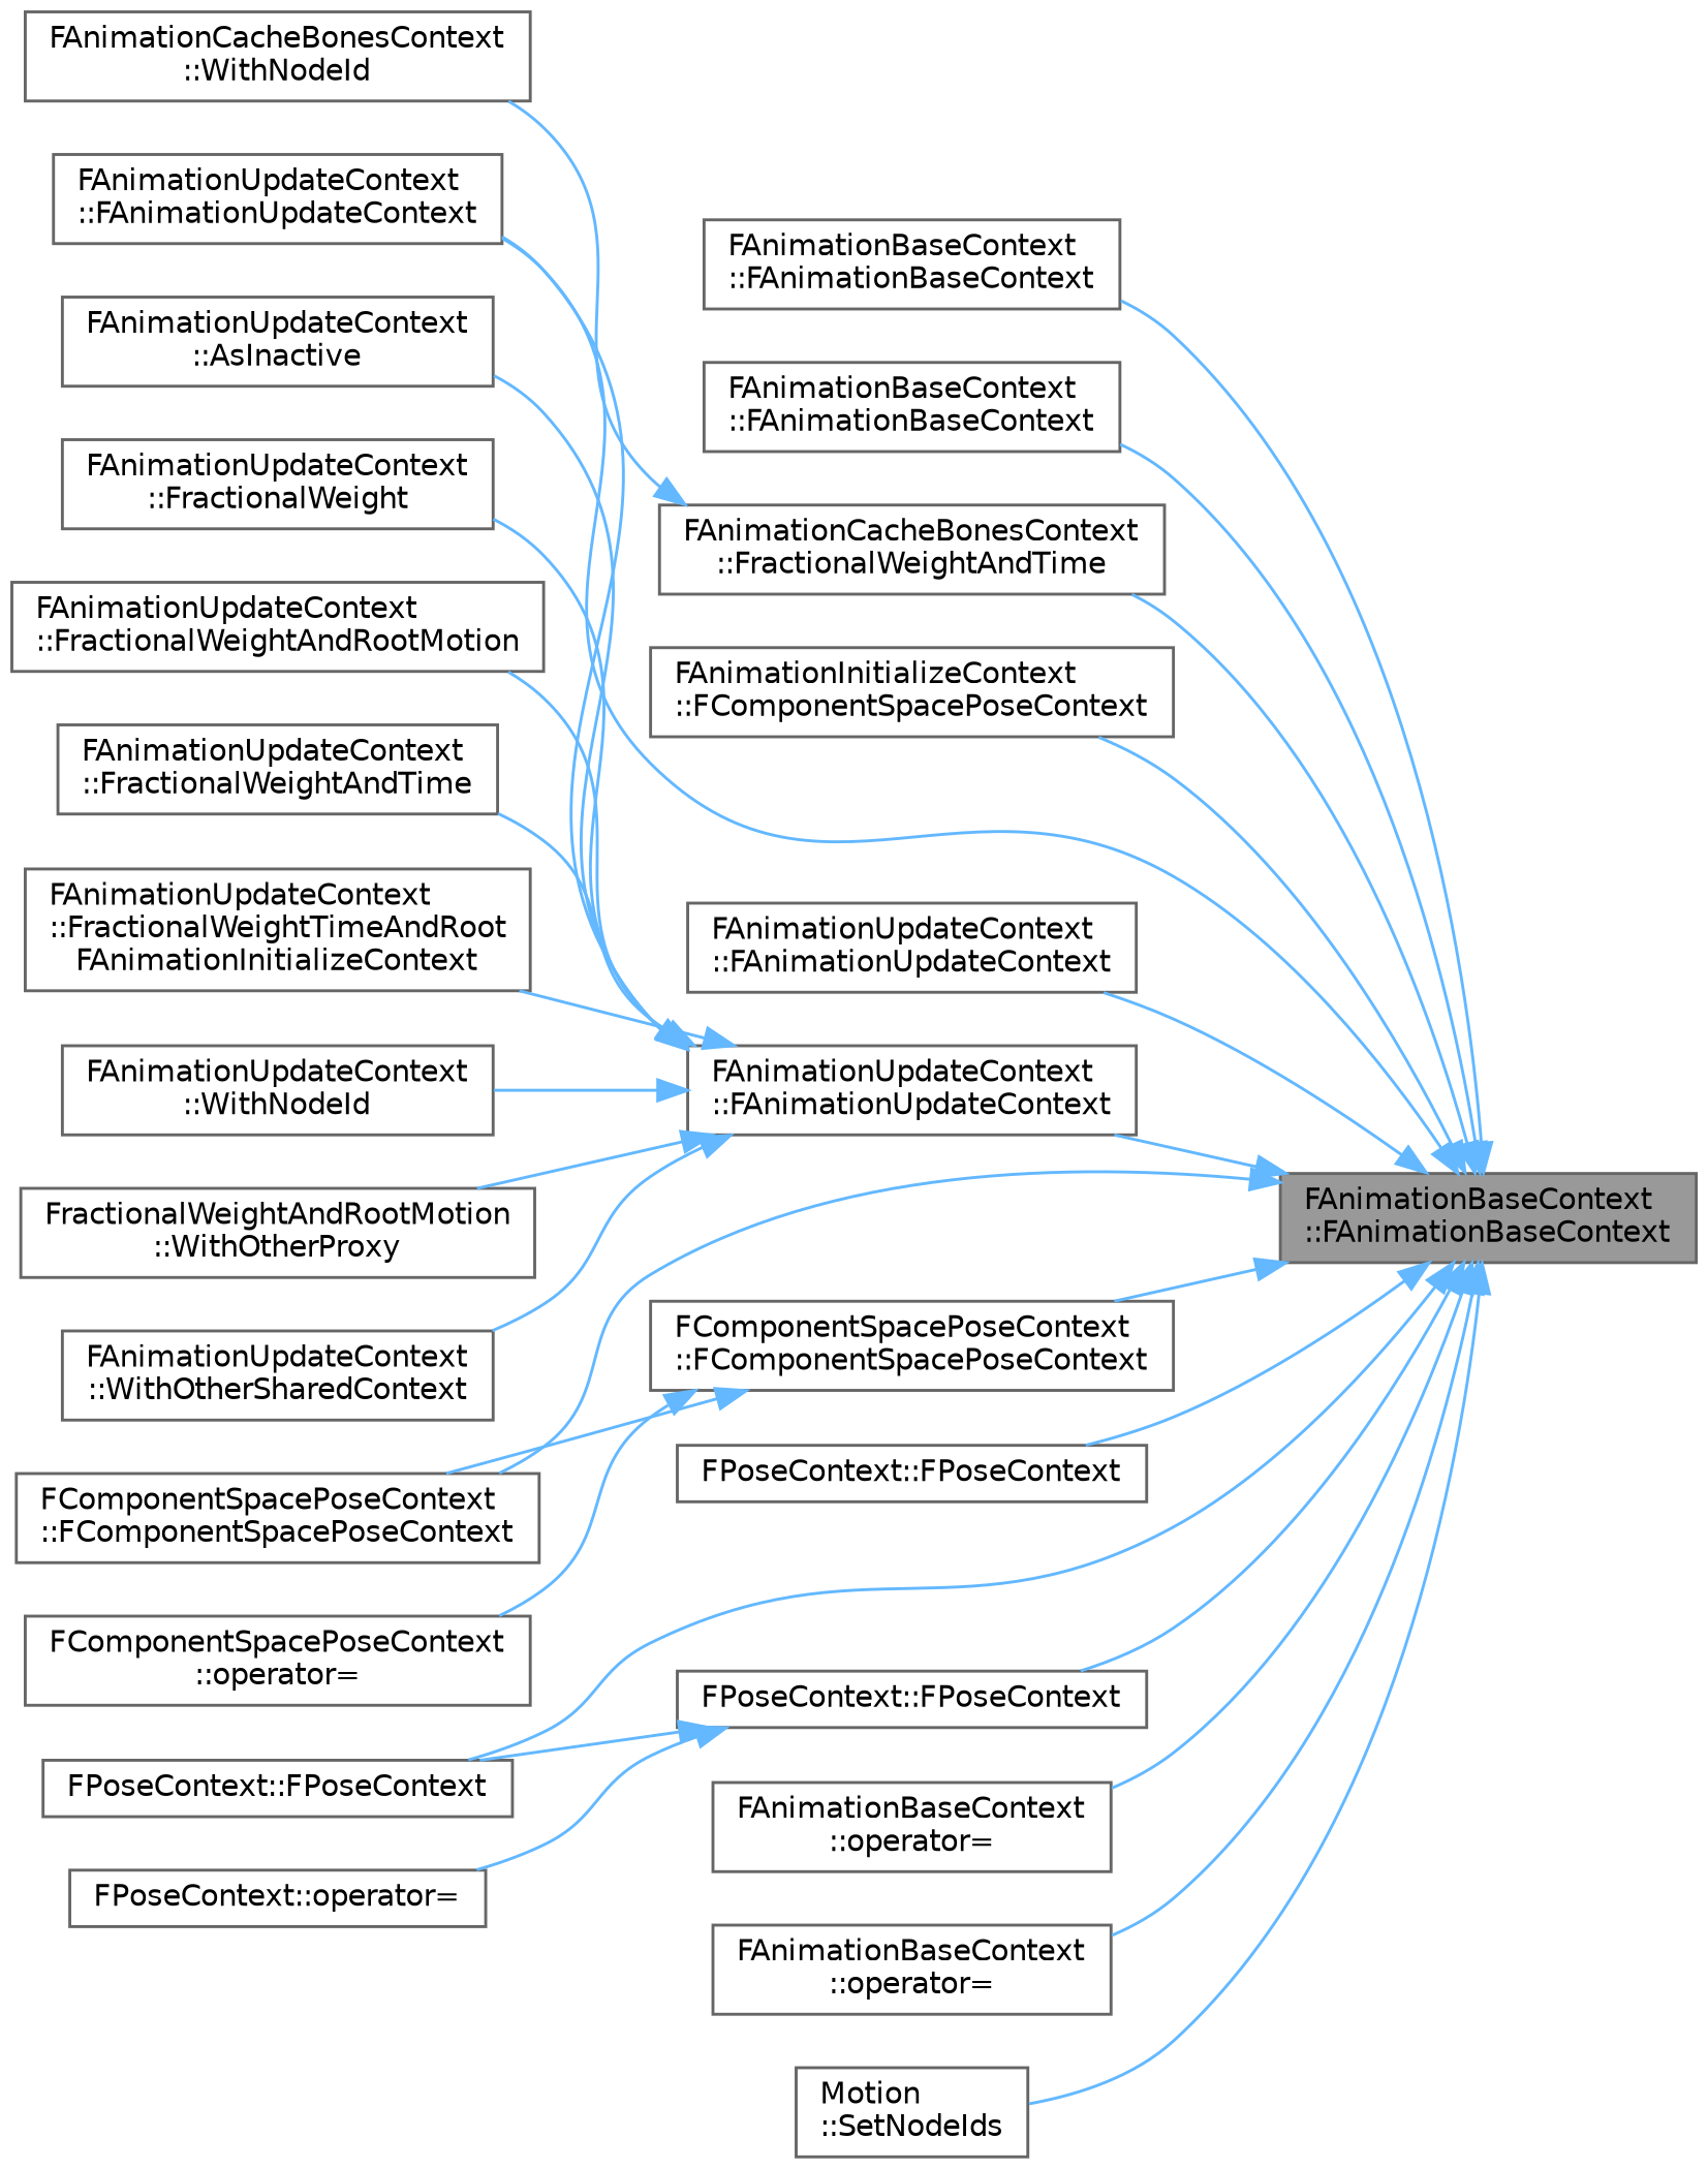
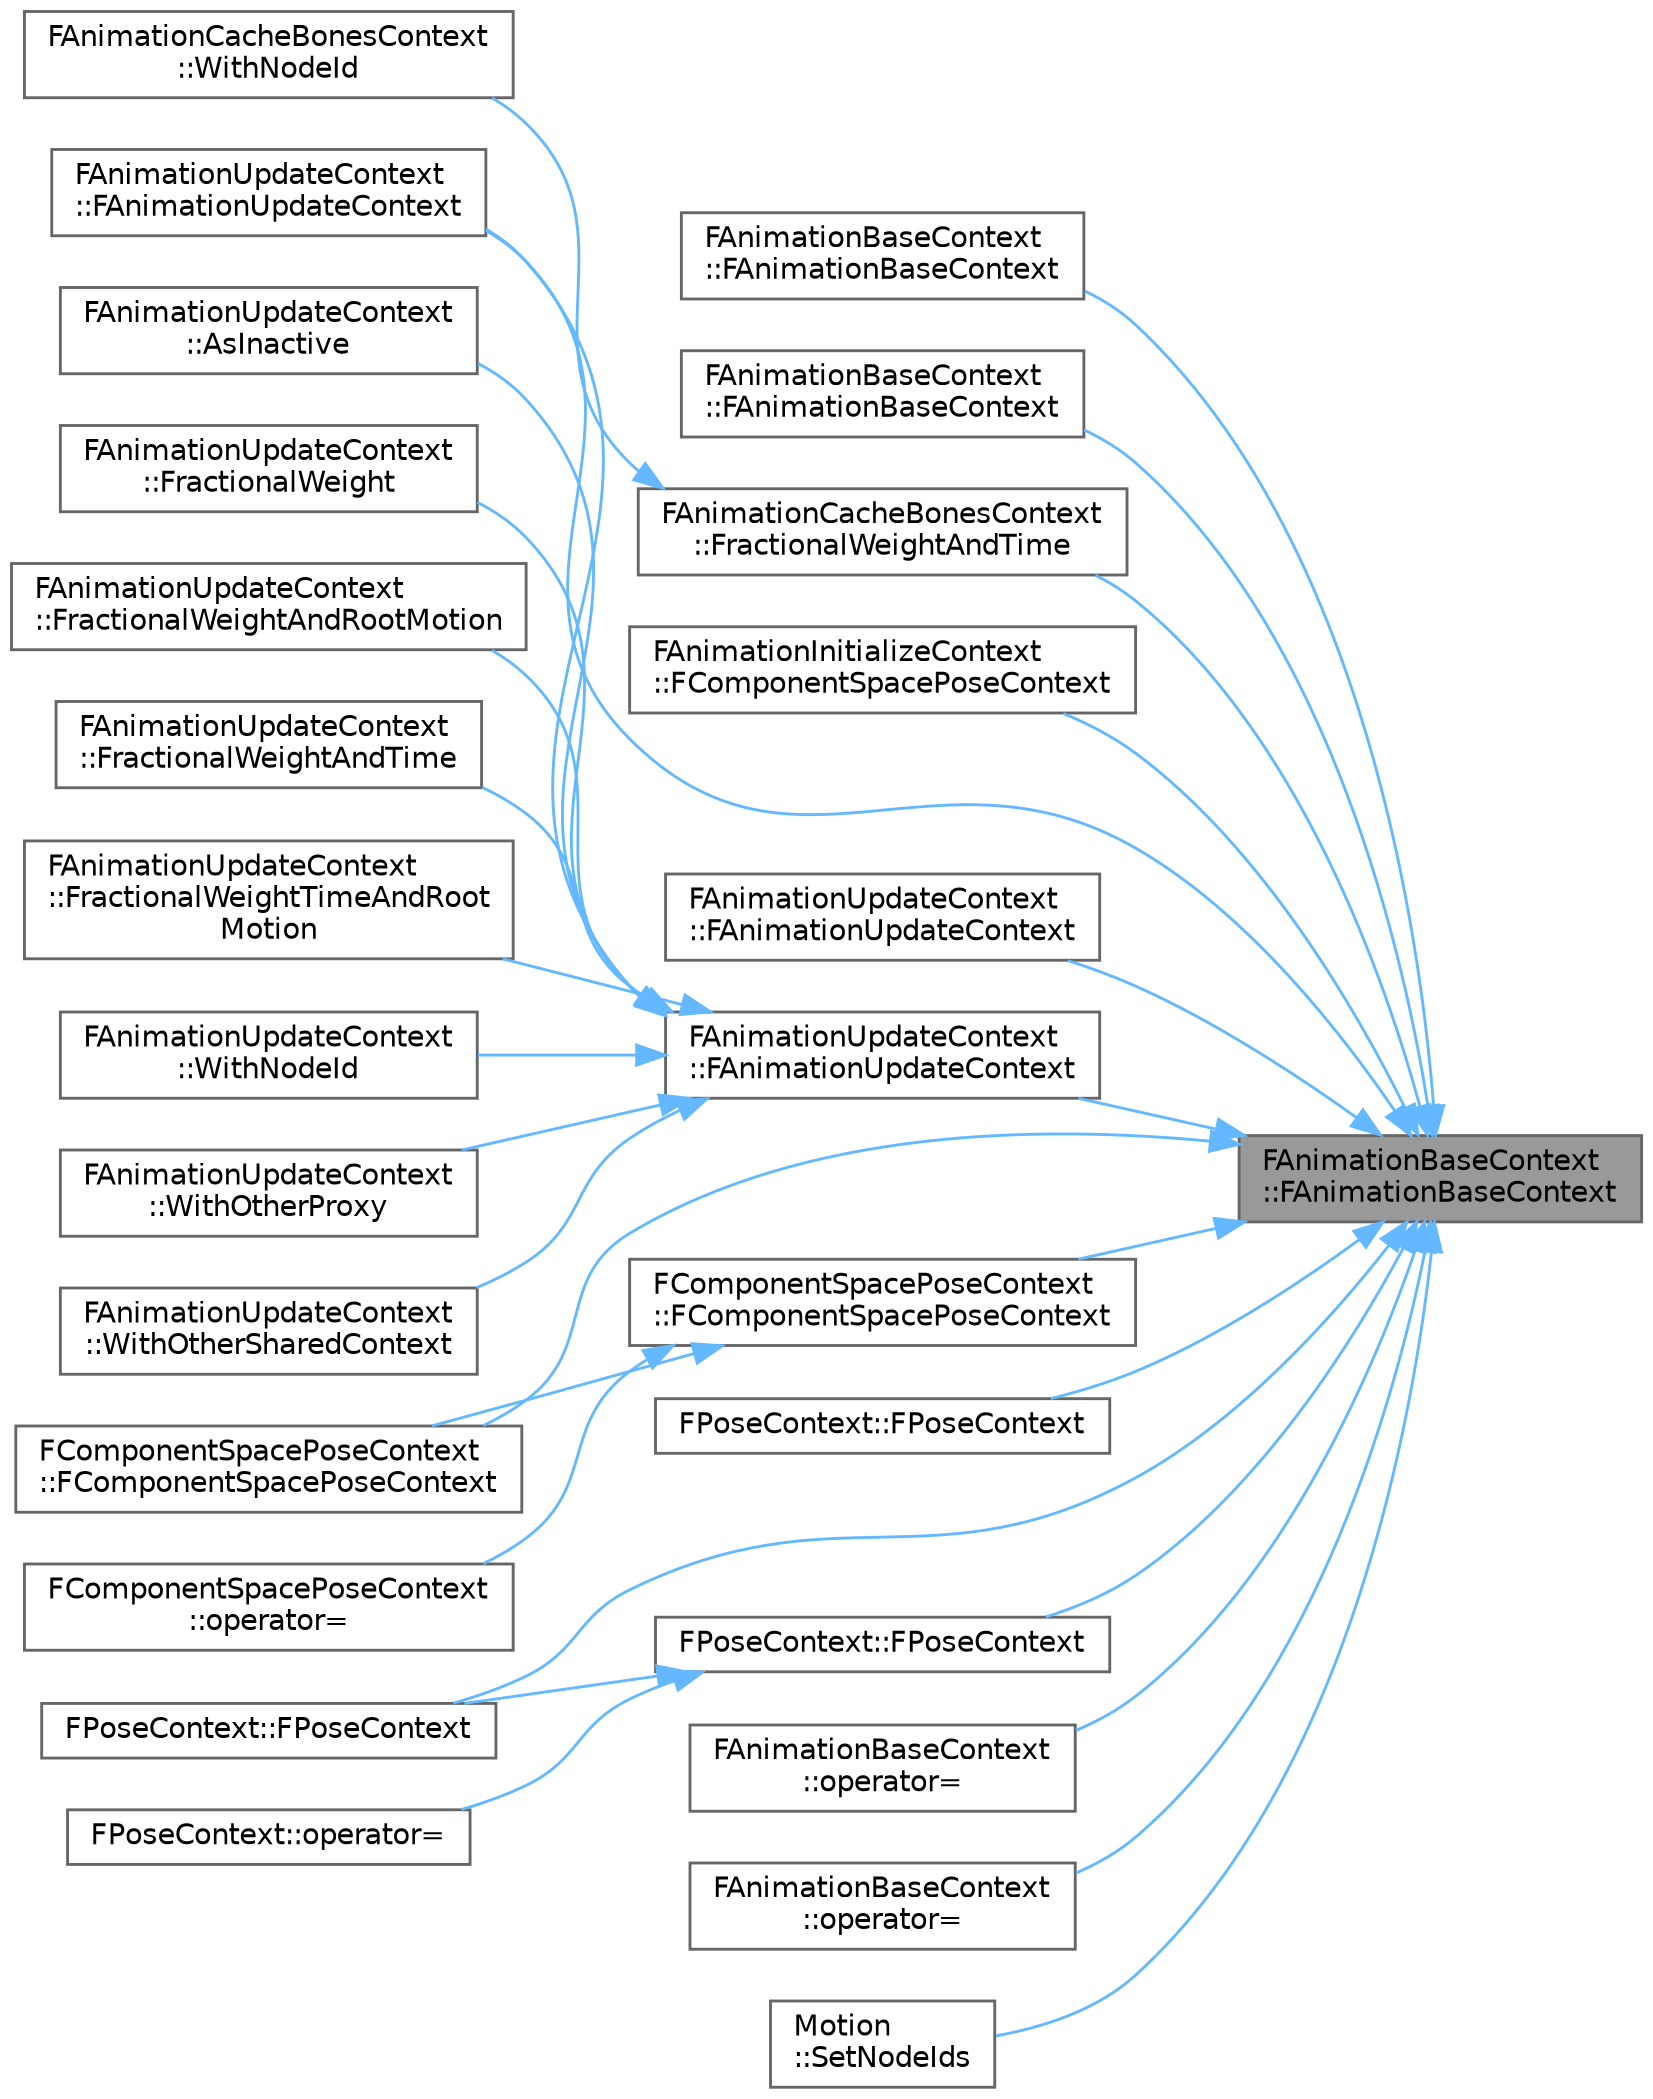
  digraph {
    rankdir=RL
    node [color=grey40 fillcolor=white fontname=Helvetica fontsize=10 shape=box style=filled]
    edge [color=steelblue1 dir=back fontname=Helvetica fontsize=10 labelfontname=Helvetica labelfontsize=10 style=solid]
    n1 [color=gray40 fillcolor=grey60 fontcolor=black height=0.2 label="FAnimationBaseContext\l::FAnimationBaseContext" width=0.4]
    n2 [height=0.2 label="FAnimationBaseContext\l::FAnimationBaseContext" width=0.4]
    n3 [height=0.2 label="FAnimationBaseContext\l::FAnimationBaseContext" width=0.4]
    n4 [height=0.2 label="FAnimationCacheBonesContext\l::FractionalWeightAndTime" width=0.4]
    n5 [height=0.2 label="FAnimationInitializeContext\l::FComponentSpacePoseContext" width=0.4]
    n6 [height=0.2 label="FAnimationUpdateContext\l::FAnimationUpdateContext" width=0.4]
    n7 [height=0.2 label="FAnimationUpdateContext\l::FAnimationUpdateContext" width=0.4]
    n8 [height=0.2 label="FAnimationUpdateContext\l::FAnimationUpdateContext" width=0.4]
    n9 [height=0.2 label="FComponentSpacePoseContext\l::FComponentSpacePoseContext" width=0.4]
    n10 [height=0.2 label="FComponentSpacePoseContext\l::FComponentSpacePoseContext" width=0.4]
    n11 [height=0.2 label="FPoseContext::FPoseContext" width=0.4]
    n12 [height=0.2 label="FPoseContext::FPoseContext" width=0.4]
    n13 [height=0.2 label="FPoseContext::FPoseContext" width=0.4]
    n14 [height=0.2 label="FAnimationBaseContext\l::operator=" width=0.4]
    n15 [height=0.2 label="FAnimationBaseContext\l::operator=" width=0.4]
    n16 [height=0.2 label="Motion\l::SetNodeIds" width=0.4]
    n17 [height=0.2 label="FAnimationCacheBonesContext\l::WithNodeId" width=0.4]
    n18 [height=0.2 label="FAnimationUpdateContext\l::AsInactive" width=0.4]
    n19 [height=0.2 label="FAnimationUpdateContext\l::FractionalWeight" width=0.4]
    n20 [height=0.2 label="FAnimationUpdateContext\l::FractionalWeightAndRootMotion" width=0.4]
    n21 [height=0.2 label="FAnimationUpdateContext\l::FractionalWeightAndTime" width=0.4]
-   n22 [height=0.2 label="FAnimationUpdateContext\l::FractionalWeightTimeAndRoot\lFAnimationInitializeContext" width=0.4]
+   n22 [height=0.2 label="FAnimationUpdateContext\l::FractionalWeightTimeAndRoot\lMotion" width=0.4]
    n23 [height=0.2 label="FAnimationUpdateContext\l::WithNodeId" width=0.4]
-   n24 [height=0.2 label="FractionalWeightAndRootMotion\l::WithOtherProxy" width=0.4]
+   n24 [height=0.2 label="FAnimationUpdateContext\l::WithOtherProxy" width=0.4]
    n25 [height=0.2 label="FAnimationUpdateContext\l::WithOtherSharedContext" width=0.4]
    n26 [height=0.2 label="FComponentSpacePoseContext\l::operator=" width=0.4]
    n27 [height=0.2 label="FPoseContext::operator=" width=0.4]
    n1 -> n2
    n1 -> n3
    n1 -> n4
    n1 -> n5
    n1 -> n6
    n1 -> n7
    n1 -> n8
    n1 -> n9
    n1 -> n10
    n1 -> n11
    n1 -> n12
    n1 -> n13
    n1 -> n14
    n1 -> n15
    n1 -> n16
    n4 -> n17
    n8 -> n6
    n8 -> n18
    n8 -> n19
    n8 -> n20
    n8 -> n21
    n8 -> n22
    n8 -> n23
    n8 -> n24
    n8 -> n25
    n10 -> n9
    n10 -> n26
    n13 -> n12
    n13 -> n27
  }
